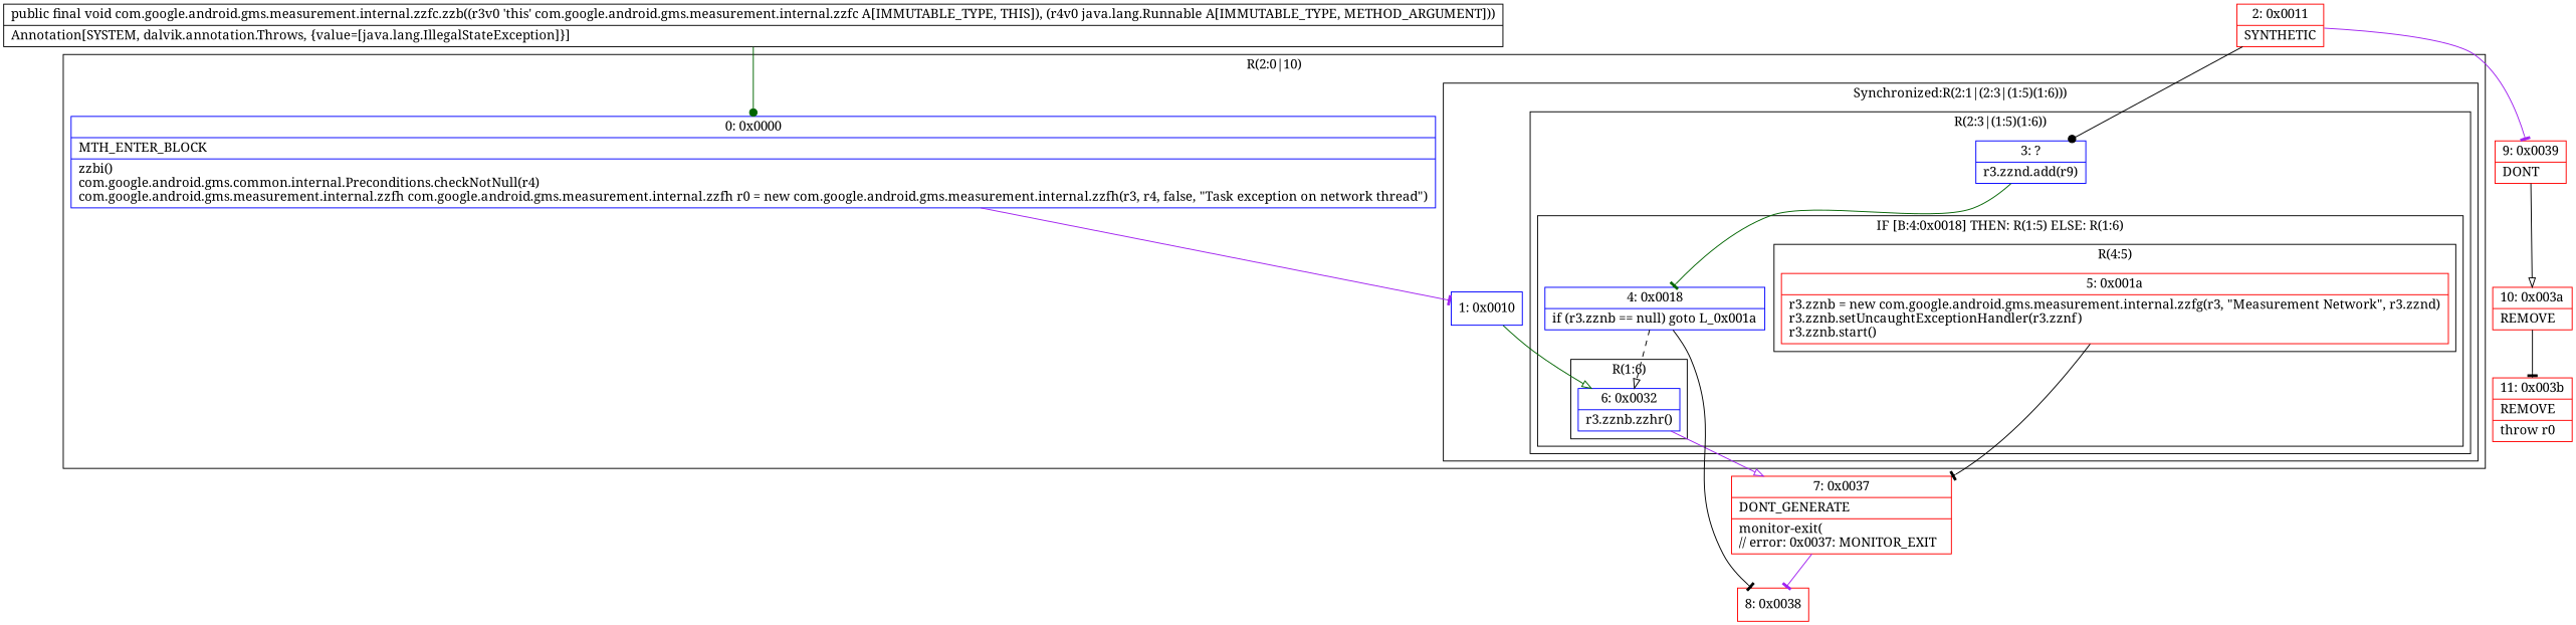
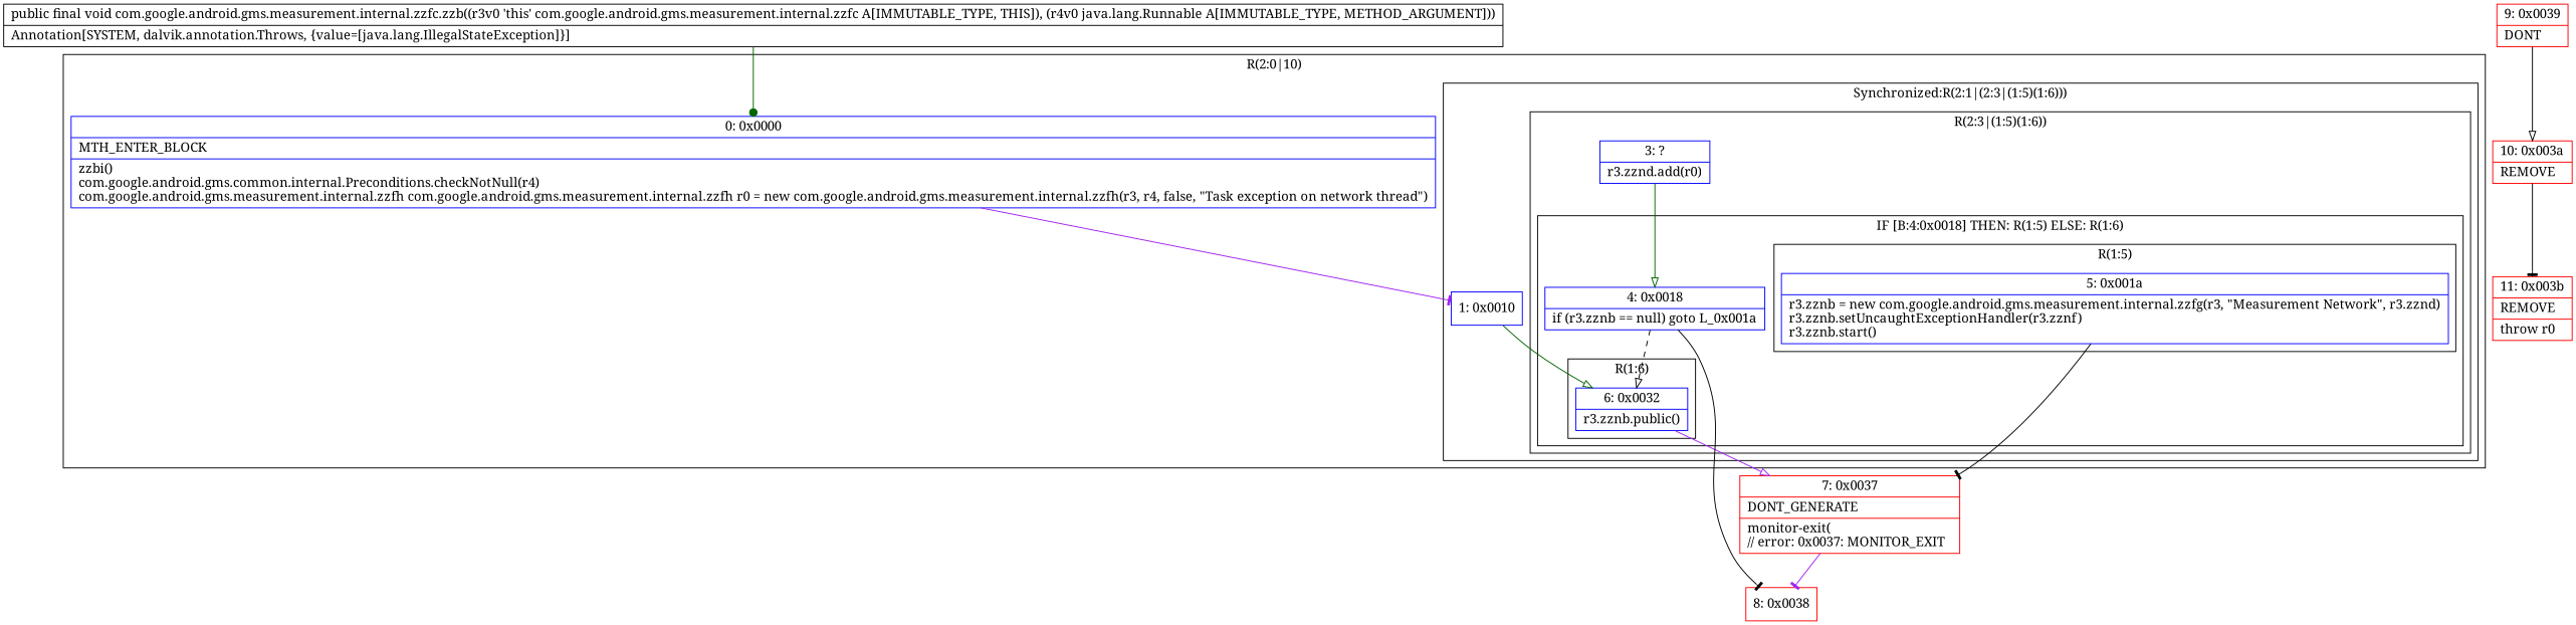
  digraph {
    fontname="Noto Serif"
    node [color=blue fontname="Noto Serif" shape=record]
    edge [arrowhead=tee color=black fontname="Noto Serif"]
-   n1 [color=red label="{5\:\ 0x001a|r3.zznb = new com.google.android.gms.measurement.internal.zzfg(r3, \"Measurement Network\", r3.zznd)\lr3.zznb.setUncaughtExceptionHandler(r3.zznf)\lr3.zznb.start()\l}"]
-   n2 [label="{6\:\ 0x0032|r3.zznb.zzhr()\l}"]
+   n1 [label="{5\:\ 0x001a|r3.zznb = new com.google.android.gms.measurement.internal.zzfg(r3, \"Measurement Network\", r3.zznd)\lr3.zznb.setUncaughtExceptionHandler(r3.zznf)\lr3.zznb.start()\l}"]
+   n2 [label="{6\:\ 0x0032|r3.zznb.public()\l}"]
    n3 [label="{4\:\ 0x0018|if (r3.zznb == null) goto L_0x001a\l}"]
-   n4 [label="{3\:\ ?|r3.zznd.add(r9)\l}"]
+   n4 [label="{3\:\ ?|r3.zznd.add(r0)\l}"]
    n5 [label="{1\:\ 0x0010}"]
    n6 [label="{0\:\ 0x0000|MTH_ENTER_BLOCK\l|zzbi()\lcom.google.android.gms.common.internal.Preconditions.checkNotNull(r4)\lcom.google.android.gms.measurement.internal.zzfh com.google.android.gms.measurement.internal.zzfh r0 = new com.google.android.gms.measurement.internal.zzfh(r3, r4, false, \"Task exception on network thread\")\l}"]
    n7 [color=red label="{7\:\ 0x0037|DONT_GENERATE\l|monitor\-exit(\l\/\/ error: 0x0037: MONITOR_EXIT  \l}"]
    n8 [color=red label="{8\:\ 0x0038}"]
-   n9 [color=red label="{2\:\ 0x0011|SYNTHETIC\l}"]
    n10 [color=red label="{9\:\ 0x0039|DONT\l}"]
    n11 [color=red label="{10\:\ 0x003a|REMOVE\l}"]
    n12 [color=red label="{11\:\ 0x003b|REMOVE\l|throw r0\l}"]
    n13 [label="{public final void com.google.android.gms.measurement.internal.zzfc.zzb((r3v0 'this' com.google.android.gms.measurement.internal.zzfc A[IMMUTABLE_TYPE, THIS]), (r4v0 java.lang.Runnable A[IMMUTABLE_TYPE, METHOD_ARGUMENT]))  | Annotation[SYSTEM, dalvik.annotation.Throws, \{value=[java.lang.IllegalStateException]\}]\l}" color=""]
    subgraph cluster_1 {
      label="R(2:0|10)"
      n6
      subgraph cluster_2 {
        label="Synchronized:R(2:1|(2:3|(1:5)(1:6)))"
        n5
        subgraph cluster_3 {
          label="R(2:3|(1:5)(1:6))"
          n4
          subgraph cluster_4 {
            label="IF [B:4:0x0018] THEN: R(1:5) ELSE: R(1:6)"
            n3
            subgraph cluster_5 {
-             label="R(4:5)"
+             label="R(1:5)"
              n1
            }
            subgraph cluster_6 {
              label="R(1:6)"
              n2
            }
          }
        }
      }
    }
    n1 -> n7
    n2 -> n7 [arrowhead=onormal color=purple]
    n3 -> n2 [arrowhead=onormal style=dashed]
    n3 -> n8
-   n4 -> n3 [color=darkgreen]
+   n4 -> n3 [arrowhead=onormal color=darkgreen]
    n5 -> n2 [arrowhead=onormal color=darkgreen]
    n6 -> n5 [color=purple]
    n7 -> n8 [color=purple]
-   n9 -> n4 [arrowhead=dot]
-   n9 -> n10 [color=purple]
    n10 -> n11 [arrowhead=onormal]
    n11 -> n12
    n13 -> n6 [arrowhead=dot color=darkgreen]
  }
